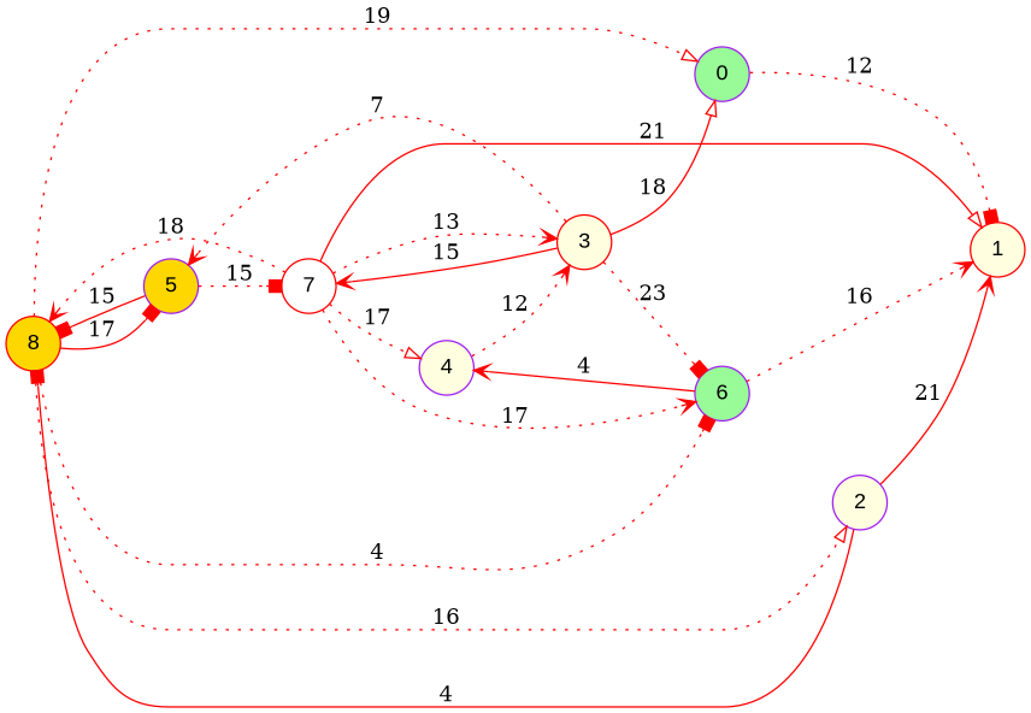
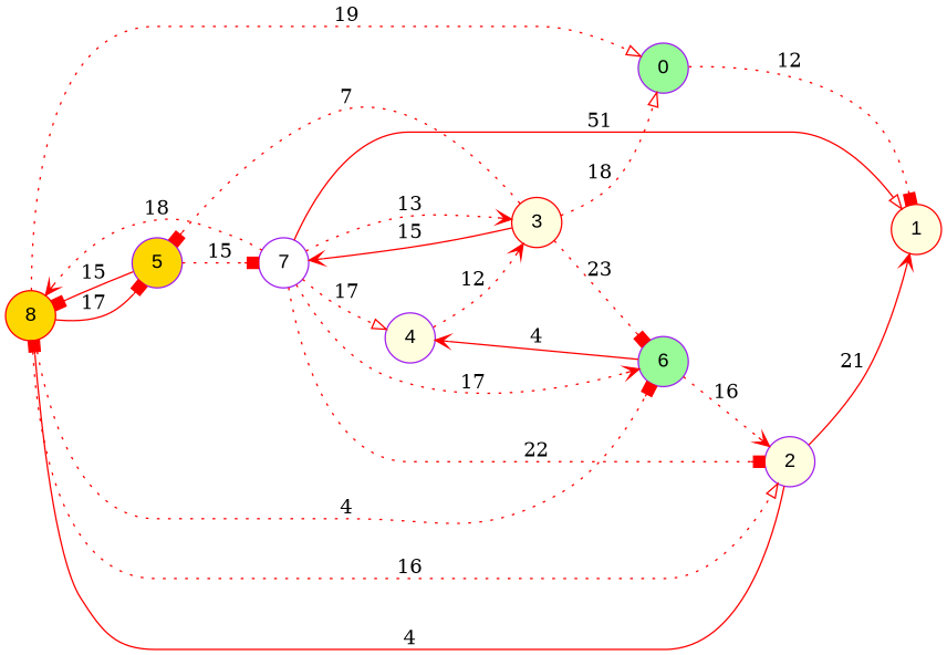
  digraph {
    rankdir=LR
    node [color=purple fillcolor=lightyellow fontname=Arial shape=circle style=filled]
    edge [arrowhead=vee color=red style=dotted]
    1 [color=red]
    0 [fillcolor=palegreen]
    2
    8 [color=red fillcolor=gold]
    5 [fillcolor=gold]
    6 [fillcolor=palegreen]
    3 [color=red]
-   7 [color=red fillcolor=white]
+   7 [fillcolor=white]
    4
    0 -> 1 [arrowhead=box label=12]
    2 -> 1 [label=21 style=solid]
    2 -> 8 [arrowhead=box label=4 style=solid]
    8 -> 0 [arrowhead=onormal label=19]
    8 -> 2 [arrowhead=onormal label=16]
    8 -> 5 [arrowhead=box label=17 style=solid]
    8 -> 6 [arrowhead=box label=4]
    5 -> 8 [arrowhead=box label=15 style=solid]
    5 -> 7 [arrowhead=box label=15]
-   6 -> 1 [label=16]
+   6 -> 2 [label=16]
    6 -> 4 [label=4 style=solid]
-   3 -> 0 [arrowhead=onormal label=18 style=solid]
-   3 -> 5 [label=7]
+   3 -> 0 [arrowhead=onormal label=18]
+   3 -> 5 [arrowhead=box label=7]
    3 -> 6 [arrowhead=box label=23]
    3 -> 7 [label=15 style=solid]
-   7 -> 1 [arrowhead=onormal label=21 style=solid]
+   7 -> 1 [arrowhead=onormal label=51 style=solid]
+   7 -> 2 [arrowhead=box label=22]
    7 -> 8 [label=18]
    7 -> 6 [label=17]
    7 -> 3 [label=13]
    7 -> 4 [arrowhead=onormal label=17]
    4 -> 3 [label=12]
  }
